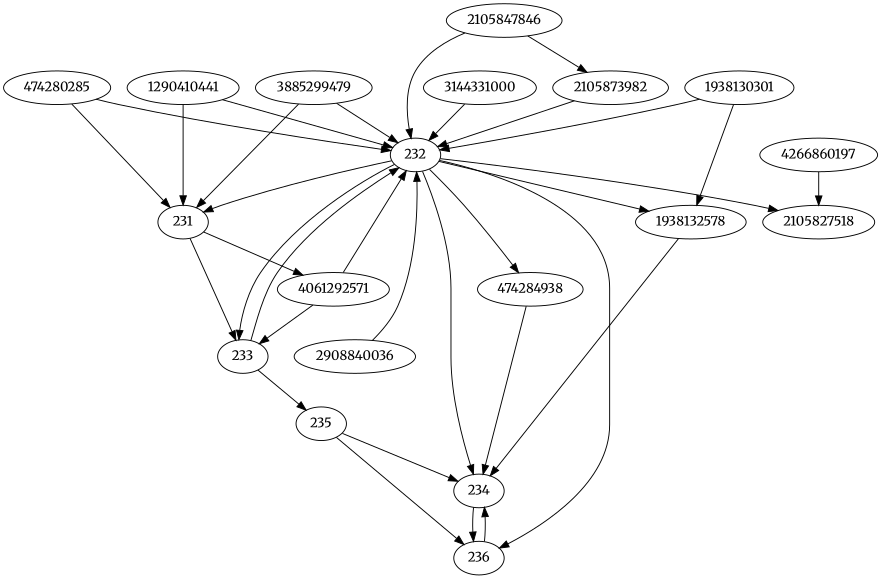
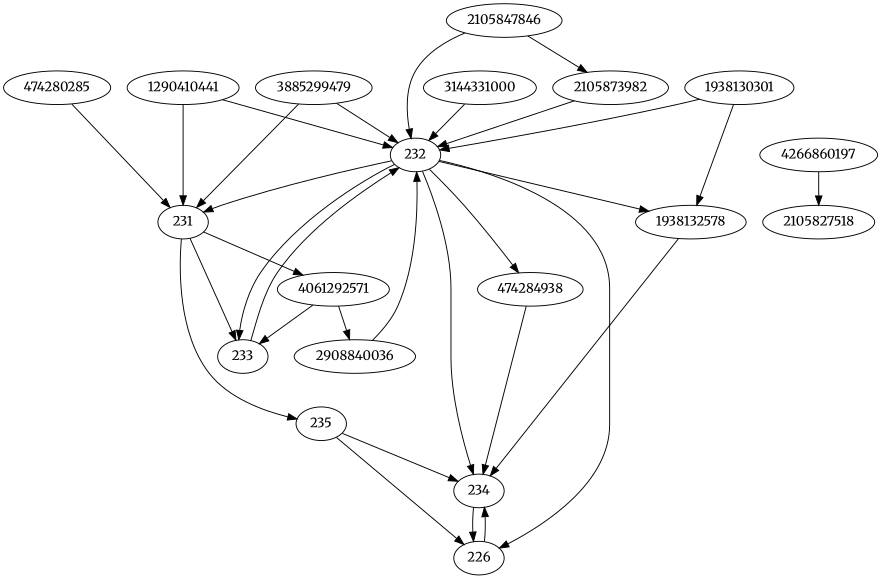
  strict digraph {
    fontname=Merriweather
    node [fontname=Merriweather]
    edge [fontname=Merriweather]
    1938132578
    234
-   236
+   236 [label=226]
    2908840036
    232
    231
    233
    474284938
    2105827518
    4266860197
    2105847846
    2105873982
    4061292571
    235
    1290410441
    3885299479
    3144331000
    474280285
    1938130301
    1938132578 -> 234
    234 -> 236
    236 -> 234
    2908840036 -> 232
    232 -> 1938132578
    232 -> 234
    232 -> 236
    232 -> 231
    232 -> 233
    232 -> 474284938
-   232 -> 2105827518
    231 -> 233
    231 -> 4061292571
    233 -> 232
-   233 -> 235
+   231 -> 235
    474284938 -> 234
    4266860197 -> 2105827518
    2105847846 -> 232
    2105847846 -> 2105873982
    2105873982 -> 232
-   4061292571 -> 232
+   4061292571 -> 2908840036
    4061292571 -> 233
    235 -> 234
    235 -> 236
    1290410441 -> 232
    1290410441 -> 231
    3885299479 -> 232
    3885299479 -> 231
    3144331000 -> 232
-   474280285 -> 232
    474280285 -> 231
    1938130301 -> 1938132578
    1938130301 -> 232
  }
